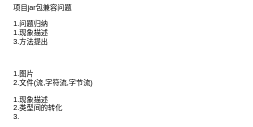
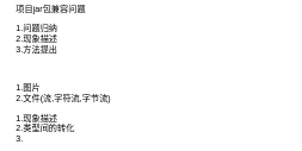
  <mxCell id="0" />
  <mxCell id="1" parent="0" />
- <mxCell id="2" value="项目jar包兼容问题&lt;br&gt;&lt;br&gt;1.问题归纳&lt;br&gt;1.现象描述&lt;br&gt;3.方法提出" style="text;html=1;strokeColor=none;fillColor=none;align=left;verticalAlign=middle;whiteSpace=wrap;rounded=0;" parent="1" vertex="1"><mxGeometry x="20" y="20" width="300" height="40" as="geometry" /></mxCell>
+ <mxCell id="2" value="项目jar包兼容问题&lt;br&gt;&lt;br&gt;1.问题归纳&lt;br&gt;2.现象描述&lt;br&gt;3.方法提出" style="text;html=1;strokeColor=none;fillColor=none;align=left;verticalAlign=middle;whiteSpace=wrap;rounded=0;" parent="1" vertex="1"><mxGeometry x="20" y="20" width="300" height="40" as="geometry" /></mxCell>
  <mxCell id="3" value="1.图片&lt;br&gt;2.文件(流,字符流,字节流)" style="text;html=1;strokeColor=none;fillColor=none;align=left;verticalAlign=middle;whiteSpace=wrap;rounded=0;" parent="1" vertex="1"><mxGeometry x="20" y="120" width="260" height="20" as="geometry" /></mxCell>
  <mxCell id="4" value="1.现象描述&lt;br&gt;&lt;div&gt;&lt;span&gt;2.类型间的转化&lt;/span&gt;&lt;/div&gt;&lt;div&gt;&lt;span&gt;3.&lt;/span&gt;&lt;/div&gt;" style="text;html=1;strokeColor=none;fillColor=none;align=left;verticalAlign=middle;whiteSpace=wrap;rounded=0;" parent="1" vertex="1"><mxGeometry x="20" y="170" width="380" height="20" as="geometry" /></mxCell>
